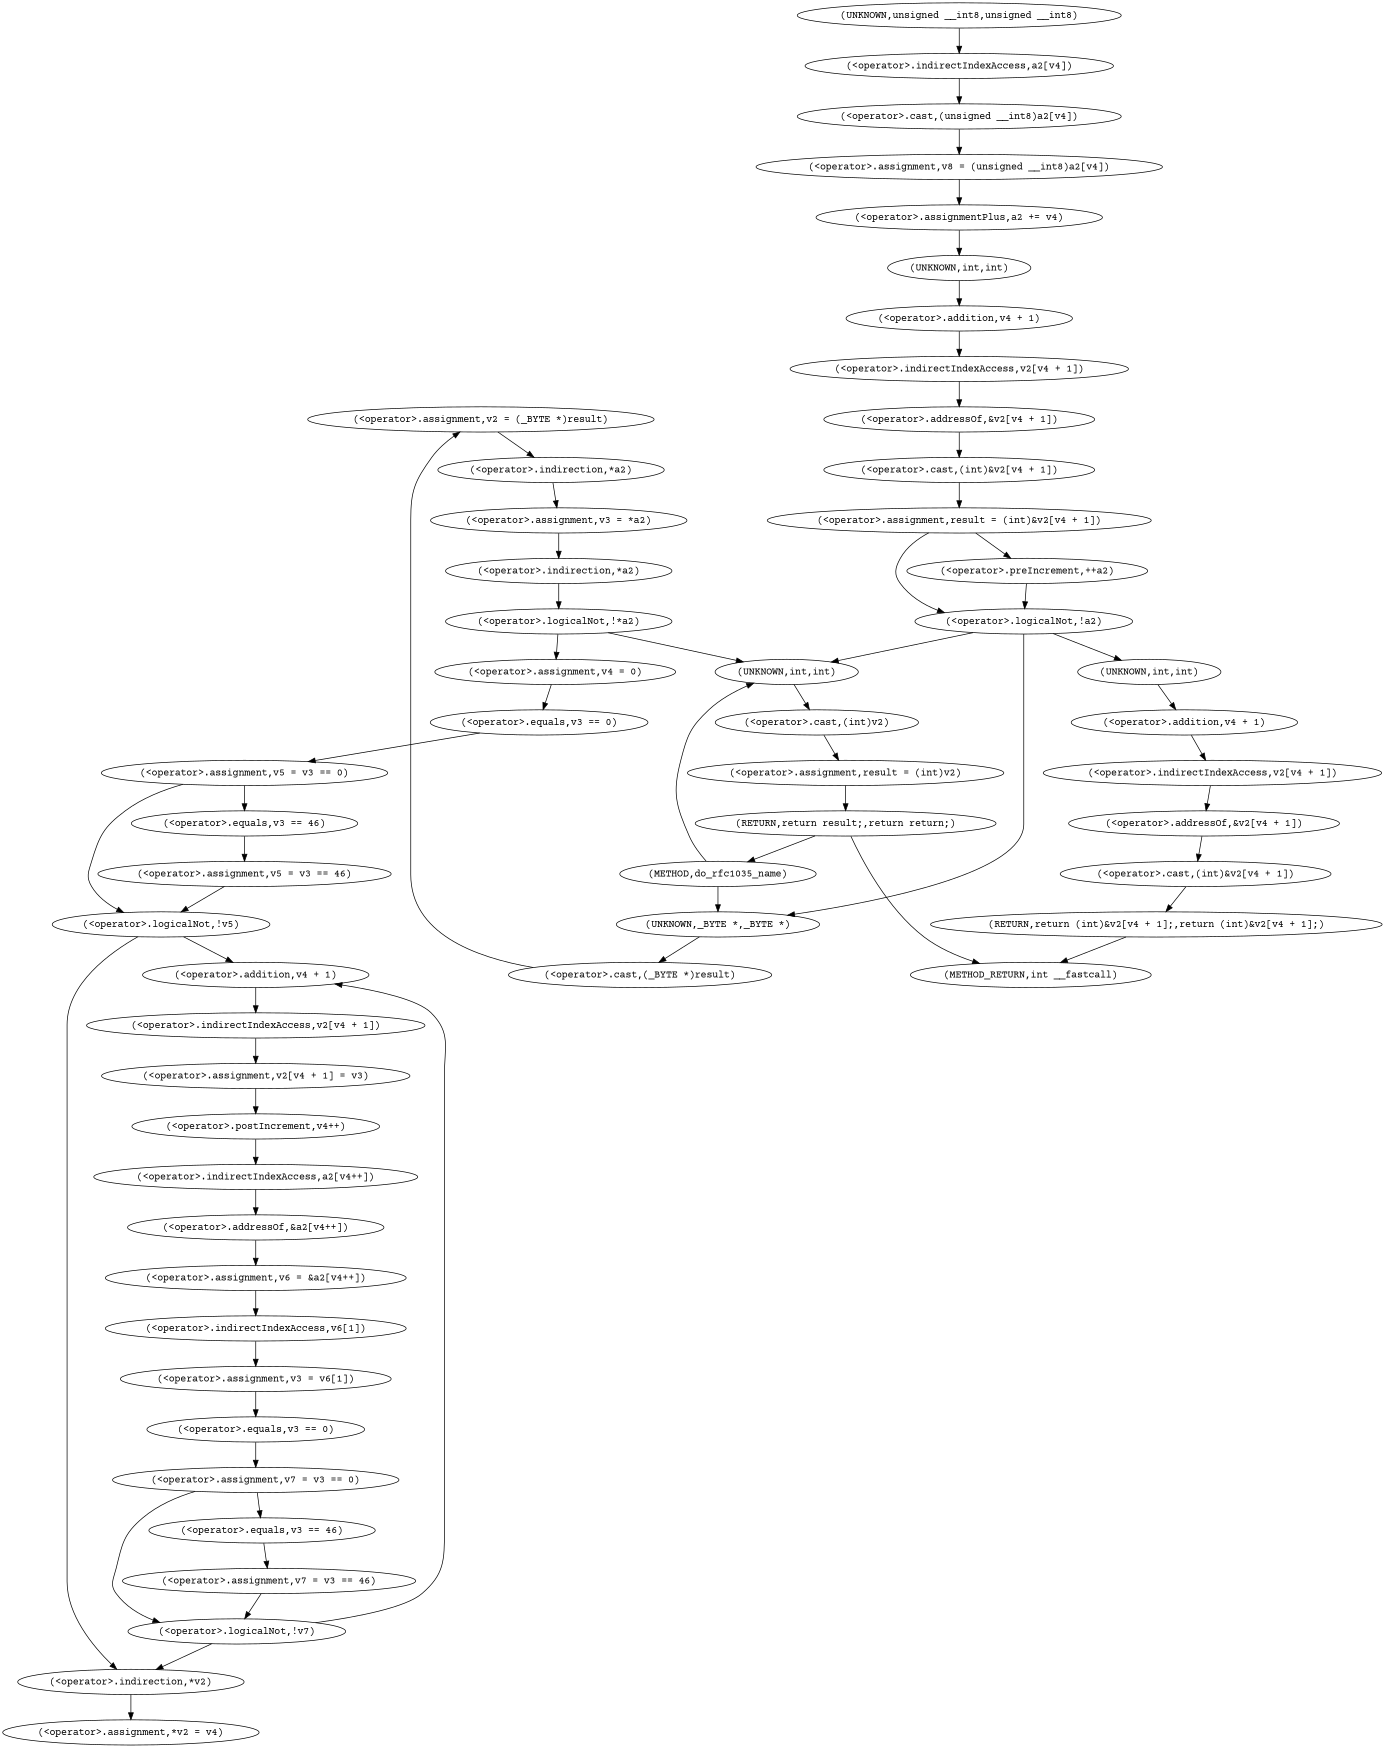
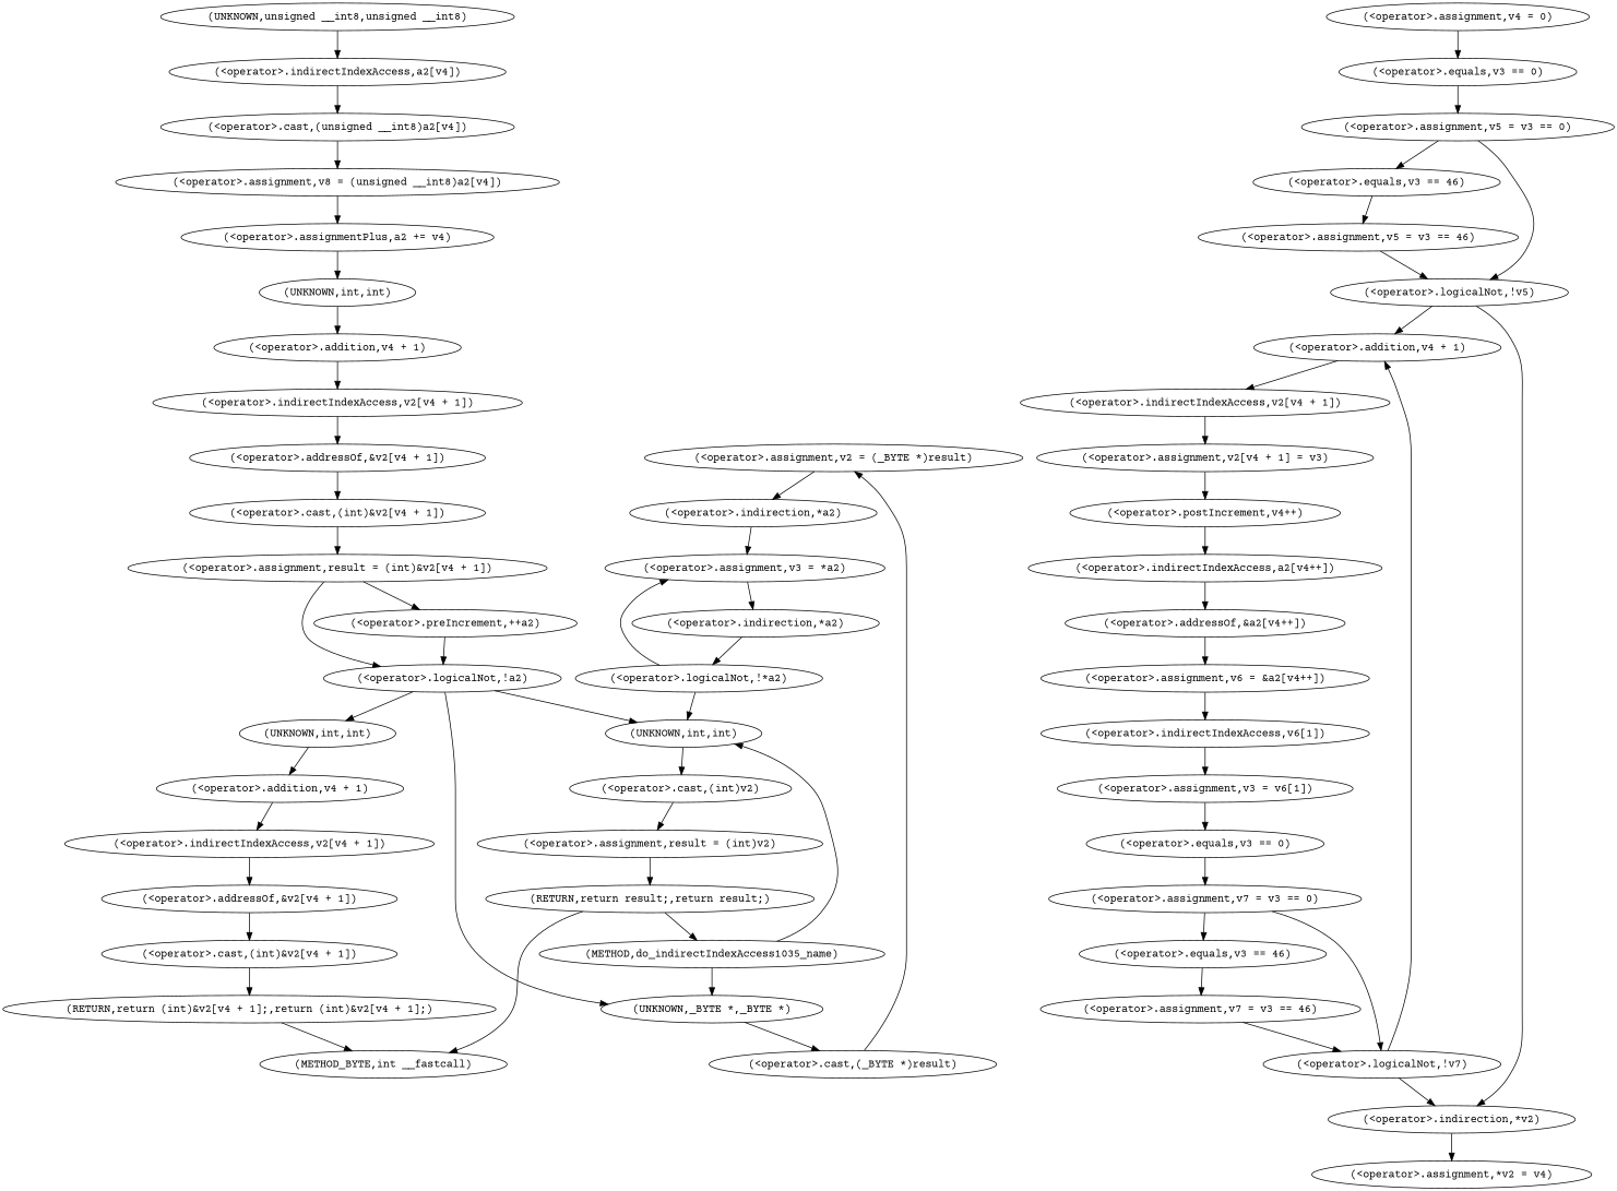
  digraph {
    fontname="Courier Prime"
    node [fontname="Courier Prime"]
    edge [fontname="Courier Prime"]
    n1 [label="(<operator>.assignment,v2 = (_BYTE *)result)"]
    n2 [label="(<operator>.indirection,*a2)"]
    n3 [label="(<operator>.assignment,v3 = *a2)"]
    n4 [label="(<operator>.cast,(_BYTE *)result)"]
    n5 [label="(UNKNOWN,_BYTE *,_BYTE *)"]
    n6 [label="(<operator>.indirection,*a2)"]
    n7 [label="(<operator>.logicalNot,!*a2)"]
    n8 [label="(<operator>.assignment,v4 = 0)"]
    n9 [label="(UNKNOWN,int,int)"]
    n10 [label="(<operator>.equals,v3 == 0)"]
    n11 [label="(<operator>.cast,(int)v2)"]
    n12 [label="(<operator>.assignment,v5 = v3 == 0)"]
    n13 [label="(<operator>.equals,v3 == 46)"]
    n14 [label="(<operator>.logicalNot,!v5)"]
    n15 [label="(<operator>.assignment,v5 = v3 == 46)"]
    n16 [label="(<operator>.addition,v4 + 1)"]
    n17 [label="(<operator>.indirection,*v2)"]
    n18 [label="(<operator>.indirectIndexAccess,v2[v4 + 1])"]
    n19 [label="(<operator>.assignment,*v2 = v4)"]
    n20 [label="(<operator>.assignment,v2[v4 + 1] = v3)"]
    n21 [label="(<operator>.postIncrement,v4++)"]
    n22 [label="(<operator>.indirectIndexAccess,a2[v4++])"]
    n23 [label="(<operator>.assignment,v6 = &a2[v4++])"]
    n24 [label="(<operator>.indirectIndexAccess,v6[1])"]
    n25 [label="(<operator>.assignment,v3 = v6[1])"]
    n26 [label="(<operator>.addressOf,&a2[v4++])"]
    n27 [label="(<operator>.equals,v3 == 0)"]
    n28 [label="(<operator>.assignment,v7 = v3 == 0)"]
    n29 [label="(<operator>.equals,v3 == 46)"]
    n30 [label="(<operator>.logicalNot,!v7)"]
    n31 [label="(<operator>.assignment,v7 = v3 == 46)"]
    n32 [label="(UNKNOWN,unsigned __int8,unsigned __int8)"]
    n33 [label="(<operator>.indirectIndexAccess,a2[v4])"]
    n34 [label="(<operator>.assignment,v8 = (unsigned __int8)a2[v4])"]
    n35 [label="(<operator>.assignmentPlus,a2 += v4)"]
    n36 [label="(UNKNOWN,int,int)"]
    n37 [label="(<operator>.cast,(unsigned __int8)a2[v4])"]
    n38 [label="(<operator>.addition,v4 + 1)"]
    n39 [label="(<operator>.assignment,result = (int)&v2[v4 + 1])"]
    n40 [label="(<operator>.preIncrement,++a2)"]
    n41 [label="(<operator>.logicalNot,!a2)"]
    n42 [label="(UNKNOWN,int,int)"]
    n43 [label="(<operator>.cast,(int)&v2[v4 + 1])"]
    n44 [label="(<operator>.indirectIndexAccess,v2[v4 + 1])"]
    n45 [label="(<operator>.addressOf,&v2[v4 + 1])"]
    n46 [label="(<operator>.addition,v4 + 1)"]
    n47 [label="(RETURN,return (int)&v2[v4 + 1];,return (int)&v2[v4 + 1];)"]
-   n48 [label="(METHOD_RETURN,int __fastcall)"]
+   n48 [label="(METHOD_BYTE,int __fastcall)"]
    n49 [label="(<operator>.cast,(int)&v2[v4 + 1])"]
    n50 [label="(<operator>.indirectIndexAccess,v2[v4 + 1])"]
    n51 [label="(<operator>.addressOf,&v2[v4 + 1])"]
    n52 [label="(<operator>.assignment,result = (int)v2)"]
-   n53 [label="(RETURN,return result;,return return;)"]
-   n54 [label="(METHOD,do_rfc1035_name)"]
+   n53 [label="(RETURN,return result;,return result;)"]
+   n54 [label="(METHOD,do_indirectIndexAccess1035_name)"]
    n1 -> n2
    n2 -> n3
    n3 -> n6
    n4 -> n1
    n5 -> n4
    n6 -> n7
-   n7 -> n8
+   n7 -> n3
    n7 -> n9
    n8 -> n10
    n9 -> n11
    n10 -> n12
    n11 -> n52
    n12 -> n13
    n12 -> n14
    n13 -> n15
    n14 -> n16
    n14 -> n17
    n15 -> n14
    n16 -> n18
    n17 -> n19
    n18 -> n20
    n20 -> n21
    n21 -> n22
    n22 -> n26
    n23 -> n24
    n24 -> n25
    n25 -> n27
    n26 -> n23
    n27 -> n28
    n28 -> n29
    n28 -> n30
    n29 -> n31
    n30 -> n16
    n30 -> n17
    n31 -> n30
    n32 -> n33
    n33 -> n37
    n34 -> n35
    n35 -> n36
    n36 -> n38
    n37 -> n34
    n38 -> n44
    n39 -> n40
    n39 -> n41
    n40 -> n41
    n41 -> n5
    n41 -> n9
    n41 -> n42
    n42 -> n46
    n43 -> n39
    n44 -> n45
    n45 -> n43
    n46 -> n50
    n47 -> n48
    n49 -> n47
    n50 -> n51
    n51 -> n49
    n52 -> n53
    n53 -> n48
    n53 -> n54
    n54 -> n5
    n54 -> n9
  }
